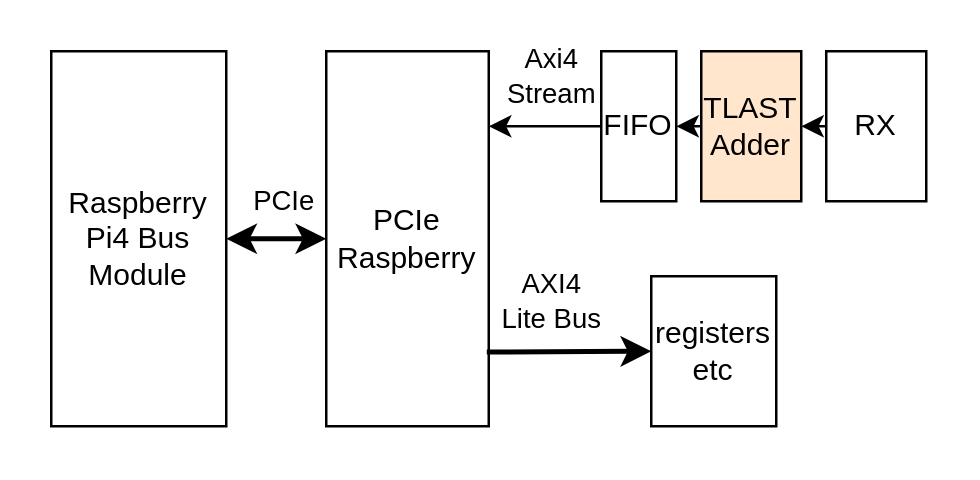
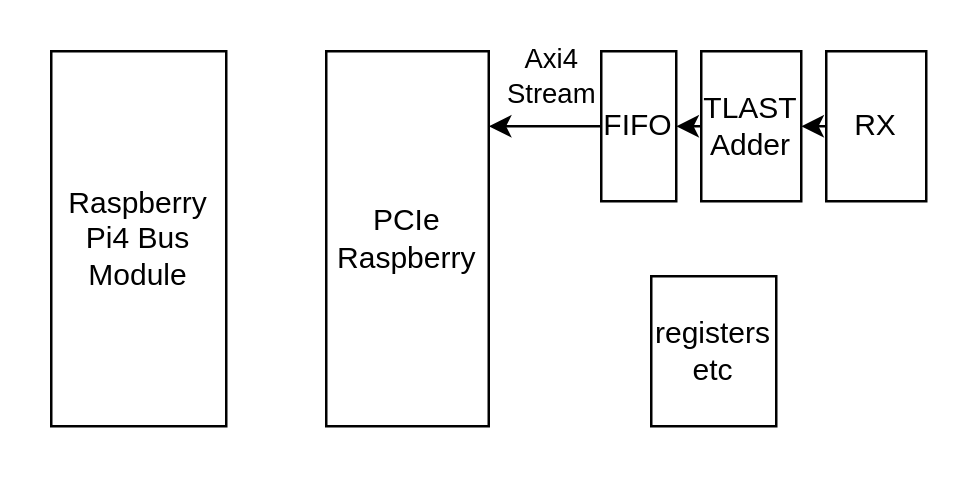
  <mxCell id="0" />
  <mxCell id="1" parent="0" />
- <mxCell id="2" value="PCIe" style="edgeStyle=orthogonalEdgeStyle;rounded=0;orthogonalLoop=1;jettySize=auto;html=1;exitX=0;exitY=0.5;exitDx=0;exitDy=0;entryX=1;entryY=0.5;entryDx=0;entryDy=0;startArrow=classic;startFill=1;endArrow=classic;endFill=1;strokeWidth=2;" parent="1" source="3" target="4" edge="1"><mxGeometry x="-0.143" y="-15" relative="1" as="geometry"><mxPoint as="offset" /></mxGeometry></mxCell>
  <mxCell id="3" value="PCIe Raspberry" style="rounded=0;whiteSpace=wrap;html=1;" parent="1" vertex="1"><mxGeometry x="130" y="20" width="65" height="150" as="geometry" /></mxCell>
  <mxCell id="4" value="Raspberry Pi4 Bus Module" style="rounded=0;whiteSpace=wrap;html=1;" parent="1" vertex="1"><mxGeometry y="20" width="70" height="150" as="geometry" x="20" /></mxCell>
  <mxCell id="5" value="FIFO" style="rounded=0;whiteSpace=wrap;html=1;" parent="1" vertex="1"><mxGeometry x="240" y="20" width="30" height="60" as="geometry" /></mxCell>
  <mxCell id="6" style="edgeStyle=orthogonalEdgeStyle;rounded=0;orthogonalLoop=1;jettySize=auto;html=1;exitX=0;exitY=0.5;exitDx=0;exitDy=0;entryX=1;entryY=0.5;entryDx=0;entryDy=0;" parent="1" source="7" target="5" edge="1"><mxGeometry relative="1" as="geometry" /></mxCell>
- <mxCell id="7" value="TLAST Adder" style="rounded=0;whiteSpace=wrap;html=1;fillColor=#ffe6cc;" parent="1" vertex="1"><mxGeometry x="280" y="20" width="40" height="60" as="geometry" /></mxCell>
+ <mxCell id="7" value="TLAST Adder" style="rounded=0;whiteSpace=wrap;html=1;" parent="1" vertex="1"><mxGeometry x="280" y="20" width="40" height="60" as="geometry" /></mxCell>
  <mxCell id="8" style="edgeStyle=orthogonalEdgeStyle;rounded=0;orthogonalLoop=1;jettySize=auto;html=1;exitX=0;exitY=0.5;exitDx=0;exitDy=0;entryX=1;entryY=0.5;entryDx=0;entryDy=0;" parent="1" source="9" target="7" edge="1"><mxGeometry relative="1" as="geometry" /></mxCell>
  <mxCell id="9" value="RX" style="rounded=0;whiteSpace=wrap;html=1;" parent="1" vertex="1"><mxGeometry x="330" y="20" width="40" height="60" as="geometry" /></mxCell>
  <mxCell id="10" value="Axi4 &lt;br&gt;Stream" style="endArrow=none;html=1;entryX=0;entryY=0.5;entryDx=0;entryDy=0;exitX=1;exitY=0.2;exitDx=0;exitDy=0;exitPerimeter=0;endFill=0;startArrow=classic;startFill=1;" parent="1" source="3" target="5" edge="1"><mxGeometry x="0.111" y="20" width="50" height="50" relative="1" as="geometry"><mxPoint x="170" y="110" as="sourcePoint" /><mxPoint x="220" y="60" as="targetPoint" /><mxPoint as="offset" /></mxGeometry></mxCell>
  <mxCell id="11" value="registers etc" style="rounded=0;whiteSpace=wrap;html=1;" parent="1" vertex="1"><mxGeometry x="260" y="110" width="50" height="60" as="geometry" /></mxCell>
- <mxCell id="12" value="AXI4&lt;br&gt;Lite Bus" style="endArrow=classic;html=1;strokeWidth=2;exitX=0.988;exitY=0.802;exitDx=0;exitDy=0;exitPerimeter=0;entryX=0;entryY=0.5;entryDx=0;entryDy=0;" parent="1" source="3" target="11" edge="1"><mxGeometry x="-0.213" y="20" width="50" height="50" relative="1" as="geometry"><mxPoint x="210" y="180" as="sourcePoint" /><mxPoint x="260" y="130" as="targetPoint" /><mxPoint as="offset" /></mxGeometry></mxCell>
